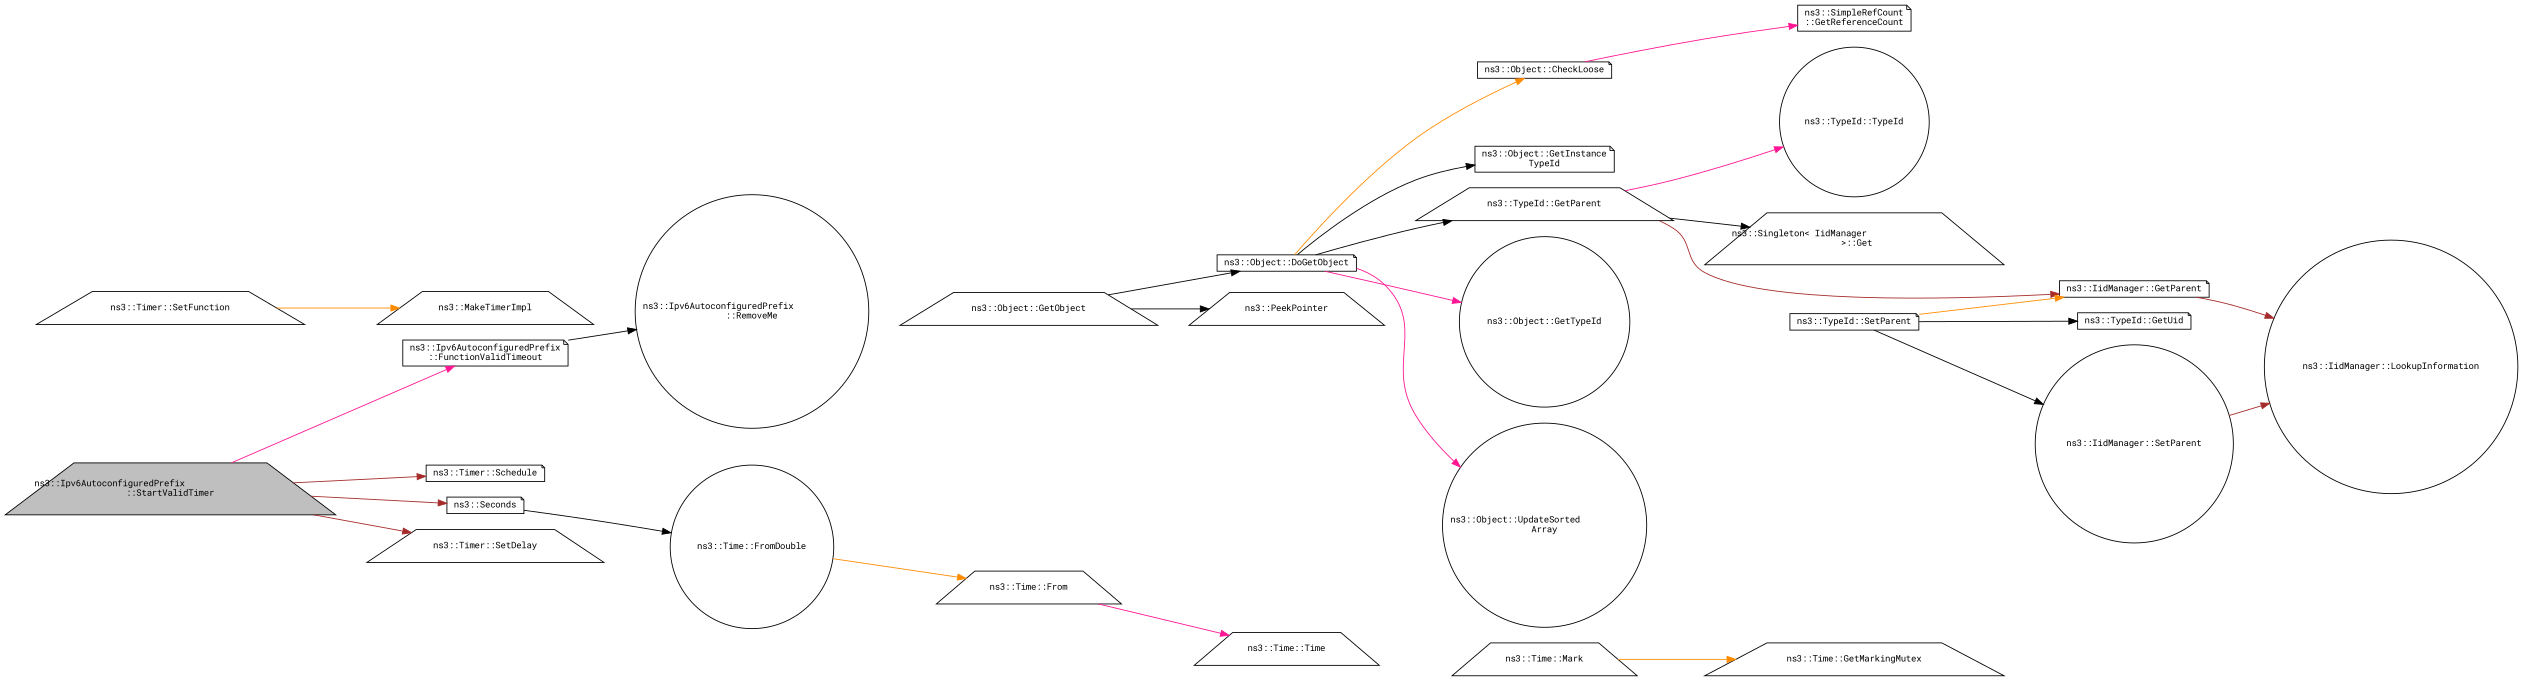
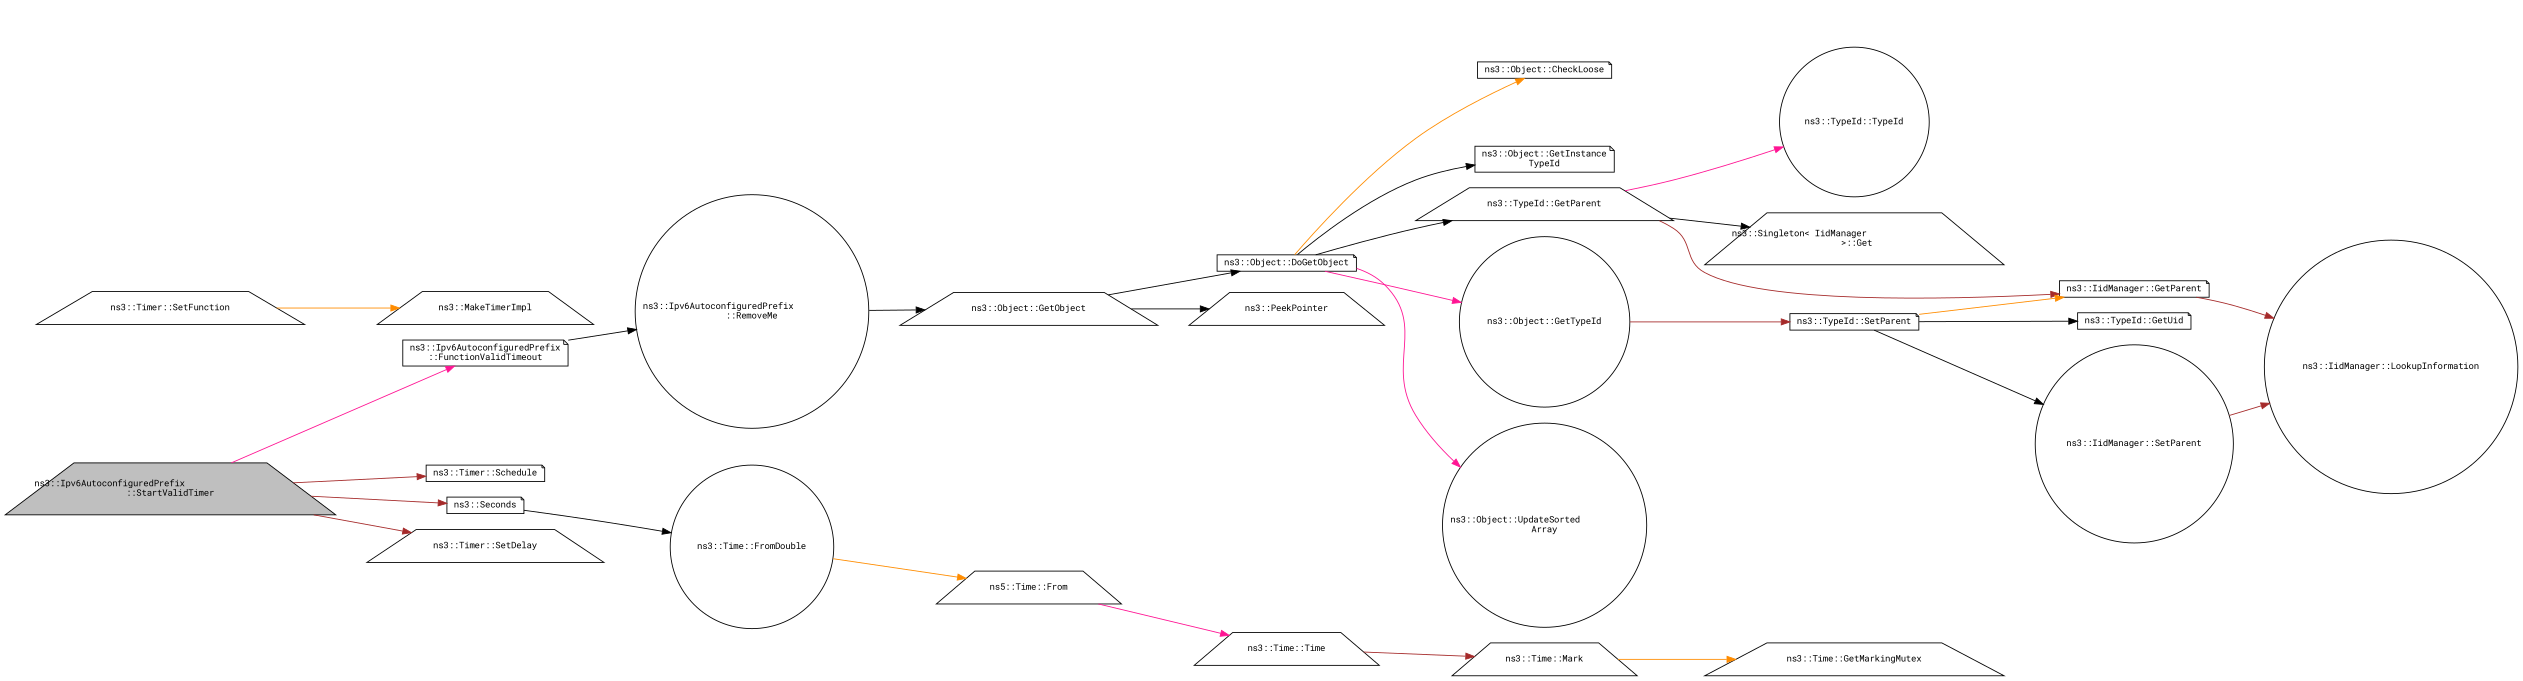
  digraph {
    fontname="Roboto Mono"
    rankdir=LR
    node [color=black fillcolor=white fontname="Roboto Mono" fontsize=10 shape=trapezium style=filled]
    edge [color=black fontname="Roboto Mono" fontsize=10 labelfontname=Helvetica labelfontsize=10 style=solid]
    n1 [fillcolor=grey75 fontcolor=black height=0.2 label="ns3::Ipv6AutoconfiguredPrefix\l::StartValidTimer" width=0.4]
    n2 [height=0.2 label="ns3::Ipv6AutoconfiguredPrefix\l::FunctionValidTimeout" shape=note width=0.4]
    n3 [height=0.2 label="ns3::Timer::Schedule" shape=note width=0.4]
    n4 [height=0.2 label="ns3::Seconds" shape=note width=0.4]
    n5 [height=0.2 label="ns3::Timer::SetDelay" width=0.4]
    n6 [height=0.2 label="ns3::Ipv6AutoconfiguredPrefix\l::RemoveMe" shape=circle width=0.4]
    n7 [height=0.2 label="ns3::Time::FromDouble" shape=circle width=0.4]
    n8 [height=0.2 label="ns3::Timer::SetFunction" width=0.4]
    n9 [height=0.2 label="ns3::MakeTimerImpl" width=0.4]
    n10 [height=0.2 label="ns3::Object::GetObject" width=0.4]
    n11 [height=0.2 label="ns3::Object::DoGetObject" shape=note width=0.4]
    n12 [height=0.2 label="ns3::PeekPointer" width=0.4]
    n13 [height=0.2 label="ns3::Object::CheckLoose" shape=note width=0.4]
    n14 [height=0.2 label="ns3::Object::GetInstance\lTypeId" shape=note width=0.4]
    n15 [height=0.2 label="ns3::TypeId::GetParent" width=0.4]
    n16 [height=0.2 label="ns3::Object::GetTypeId" shape=circle width=0.4]
    n17 [height=0.2 label="ns3::Object::UpdateSorted\lArray" shape=circle width=0.4]
-   n18 [height=0.2 label="ns3::SimpleRefCount\l::GetReferenceCount" shape=note width=0.4]
    n19 [height=0.2 label="ns3::TypeId::TypeId" shape=circle width=0.4]
    n20 [height=0.2 label="ns3::Singleton\< IidManager\l \>::Get" width=0.4]
    n21 [height=0.2 label="ns3::IidManager::GetParent" shape=note width=0.4]
    n22 [height=0.2 label="ns3::TypeId::SetParent" shape=note width=0.4]
    n23 [height=0.2 label="ns3::IidManager::LookupInformation" shape=circle width=0.4]
    n24 [height=0.2 label="ns3::TypeId::GetUid" shape=note width=0.4]
    n25 [height=0.2 label="ns3::IidManager::SetParent" shape=circle width=0.4]
-   n26 [height=0.2 label="ns3::Time::From" width=0.4]
+   n26 [height=0.2 label="ns5::Time::From" width=0.4]
    n27 [height=0.2 label="ns3::Time::Time" width=0.4]
    n28 [height=0.2 label="ns3::Time::Mark" width=0.4]
    n29 [height=0.2 label="ns3::Time::GetMarkingMutex" width=0.4]
    n1 -> n2 [color=deeppink]
    n1 -> n3 [color=brown]
    n1 -> n4 [color=brown]
    n1 -> n5 [color=brown]
    n2 -> n6
    n4 -> n7
+   n6 -> n10
    n7 -> n26 [color=darkorange]
    n8 -> n9 [color=darkorange]
    n10 -> n11
    n10 -> n12
    n11 -> n13 [color=darkorange]
    n11 -> n14
    n11 -> n15
    n11 -> n16 [color=deeppink]
    n11 -> n17 [color=deeppink]
-   n13 -> n18 [color=deeppink]
    n15 -> n19 [color=deeppink]
    n15 -> n20
    n15 -> n21 [color=brown]
+   n16 -> n22 [color=brown]
    n21 -> n23 [color=brown]
    n22 -> n21 [color=darkorange]
    n22 -> n24
    n22 -> n25
    n25 -> n23 [color=brown]
    n26 -> n27 [color=deeppink]
+   n27 -> n28 [color=brown]
    n28 -> n29 [color=darkorange]
  }
